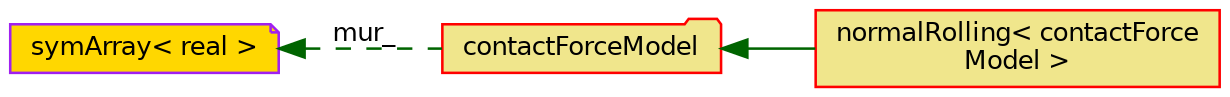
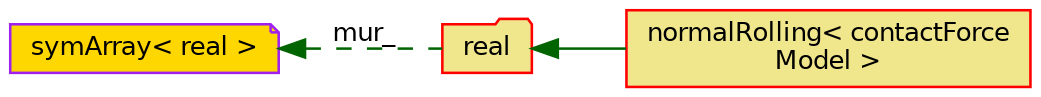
  digraph {
    rankdir=LR
    node [color=red fillcolor=khaki fontname=Helvetica fontsize=10 style=filled]
    edge [color=darkgreen dir=back fontname=Helvetica fontsize=10 labelfontname=Helvetica labelfontsize=10]
    n1 [fontcolor=black height=0.2 label="normalRolling\< contactForce\lModel \>" shape=box width=0.4]
-   n2 [height=0.2 label=contactForceModel shape=folder width=0.4]
+   n2 [height=0.2 label=real shape=folder width=0.4]
    n3 [color=purple fillcolor=gold height=0.2 label="symArray\< real \>" shape=note width=0.4]
    n2 -> n1 [style=solid]
    n3 -> n2 [label=" mur_" style=dashed]
  }
